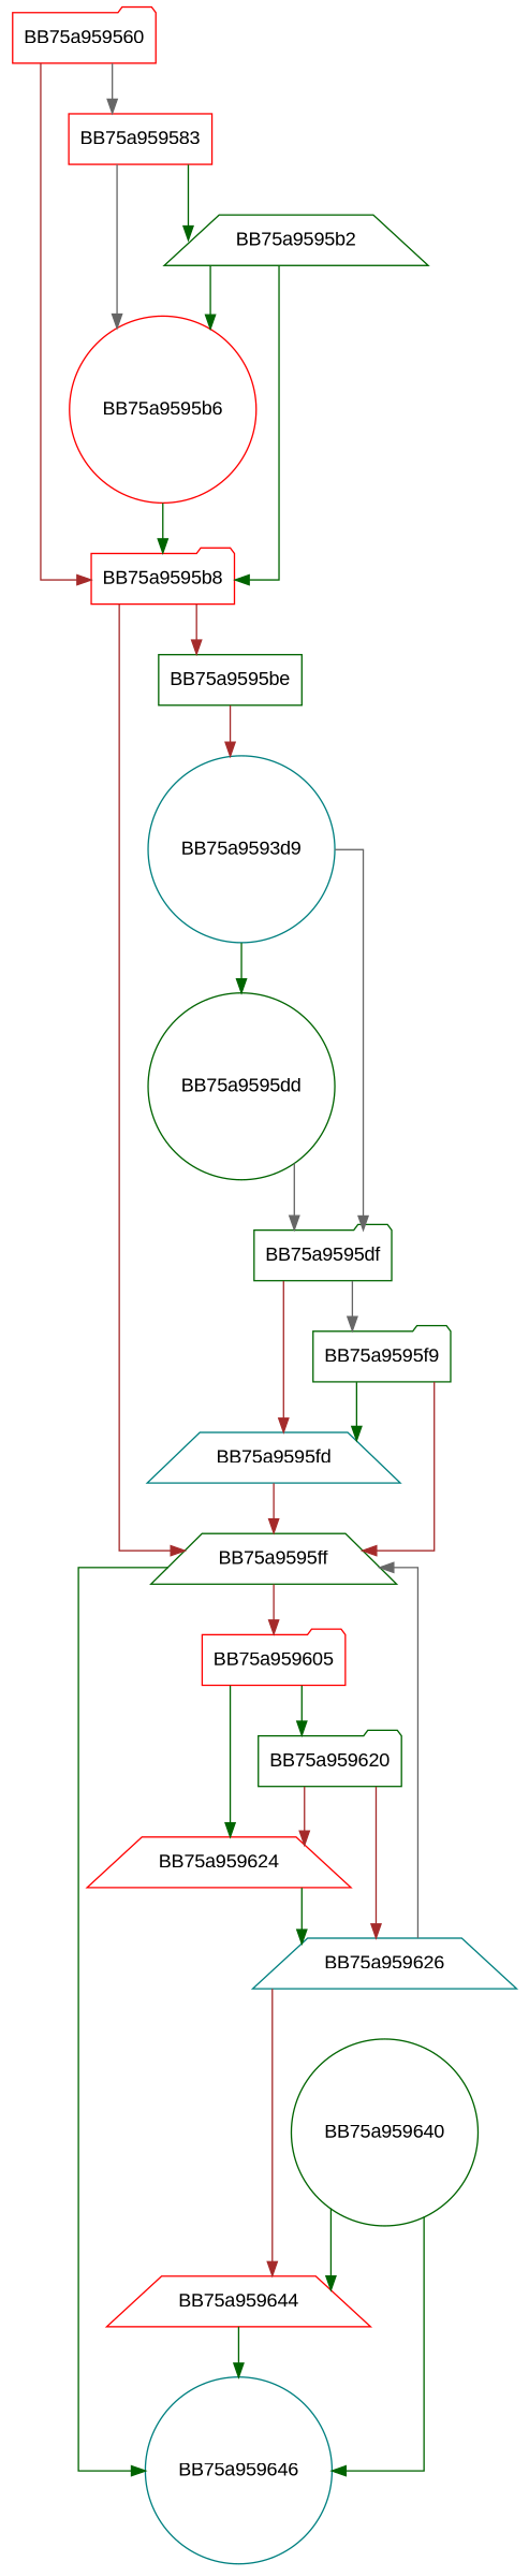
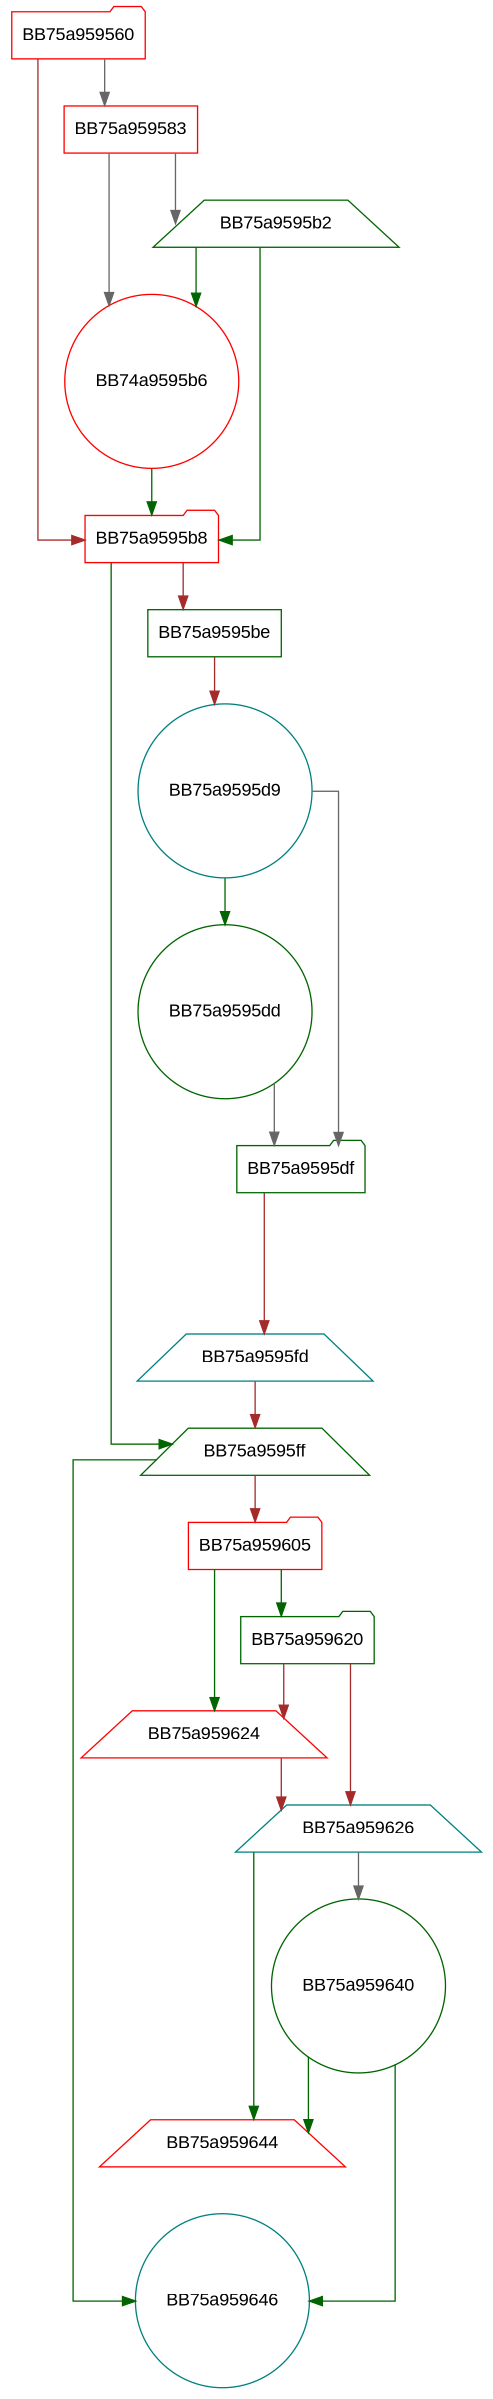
  digraph {
    fontname="Liberation Sans"
    splines=ortho
    node [color=darkgreen fontname="Liberation Sans" shape=folder]
    edge [color=darkgreen fontname="Liberation Sans"]
    BB75a959560 [color=red]
    BB75a9595b8 [color=red]
    BB75a959583 [color=red shape=box]
    BB75a9595ff [shape=trapezium]
    BB75a9595be [shape=box]
-   BB75a9595b6 [color=red shape=circle]
+   BB75a9595b6 [color=red shape=circle label=BB74a9595b6]
    BB75a9595b2 [shape=trapezium]
    BB75a959646 [color=teal shape=circle]
    BB75a959605 [color=red]
-   BB75a9595d9 [color=teal shape=circle label=BB75a9593d9]
+   BB75a9595d9 [color=teal shape=circle]
    BB75a959624 [color=red shape=trapezium]
    BB75a959620
    BB75a9595dd [shape=circle]
    BB75a9595df
    BB75a9595fd [color=teal shape=trapezium]
-   BB75a9595f9
    BB75a959626 [color=teal shape=trapezium]
    BB75a959644 [color=red shape=trapezium]
    BB75a959640 [shape=circle]
    BB75a959560 -> BB75a9595b8 [color=brown]
    BB75a959560 -> BB75a959583 [color=gray40]
-   BB75a9595b8 -> BB75a9595ff [color=brown]
+   BB75a9595b8 -> BB75a9595ff
    BB75a9595b8 -> BB75a9595be [color=brown]
    BB75a959583 -> BB75a9595b6 [color=gray40]
-   BB75a959583 -> BB75a9595b2
+   BB75a959583 -> BB75a9595b2 [color=gray40]
    BB75a9595ff -> BB75a959646
    BB75a9595ff -> BB75a959605 [color=brown]
    BB75a9595be -> BB75a9595d9 [color=brown]
    BB75a9595b6 -> BB75a9595b8
    BB75a9595b2 -> BB75a9595b8
    BB75a9595b2 -> BB75a9595b6
    BB75a959605 -> BB75a959624
    BB75a959605 -> BB75a959620
    BB75a9595d9 -> BB75a9595dd
    BB75a9595d9 -> BB75a9595df [color=gray40]
-   BB75a959624 -> BB75a959626
+   BB75a959624 -> BB75a959626 [color=brown]
    BB75a959620 -> BB75a959624 [color=brown]
    BB75a959620 -> BB75a959626 [color=brown]
    BB75a9595dd -> BB75a9595df [color=gray40]
    BB75a9595df -> BB75a9595fd [color=brown]
-   BB75a9595df -> BB75a9595f9 [color=gray40]
    BB75a9595fd -> BB75a9595ff [color=brown]
-   BB75a9595f9 -> BB75a9595ff [color=brown]
-   BB75a9595f9 -> BB75a9595fd
-   BB75a959626 -> BB75a959644 [color=brown]
-   BB75a959626 -> BB75a9595ff [color=gray40]
-   BB75a959644 -> BB75a959646
+   BB75a959626 -> BB75a959644
+   BB75a959626 -> BB75a959640 [color=gray40]
    BB75a959640 -> BB75a959646
    BB75a959640 -> BB75a959644
  }
